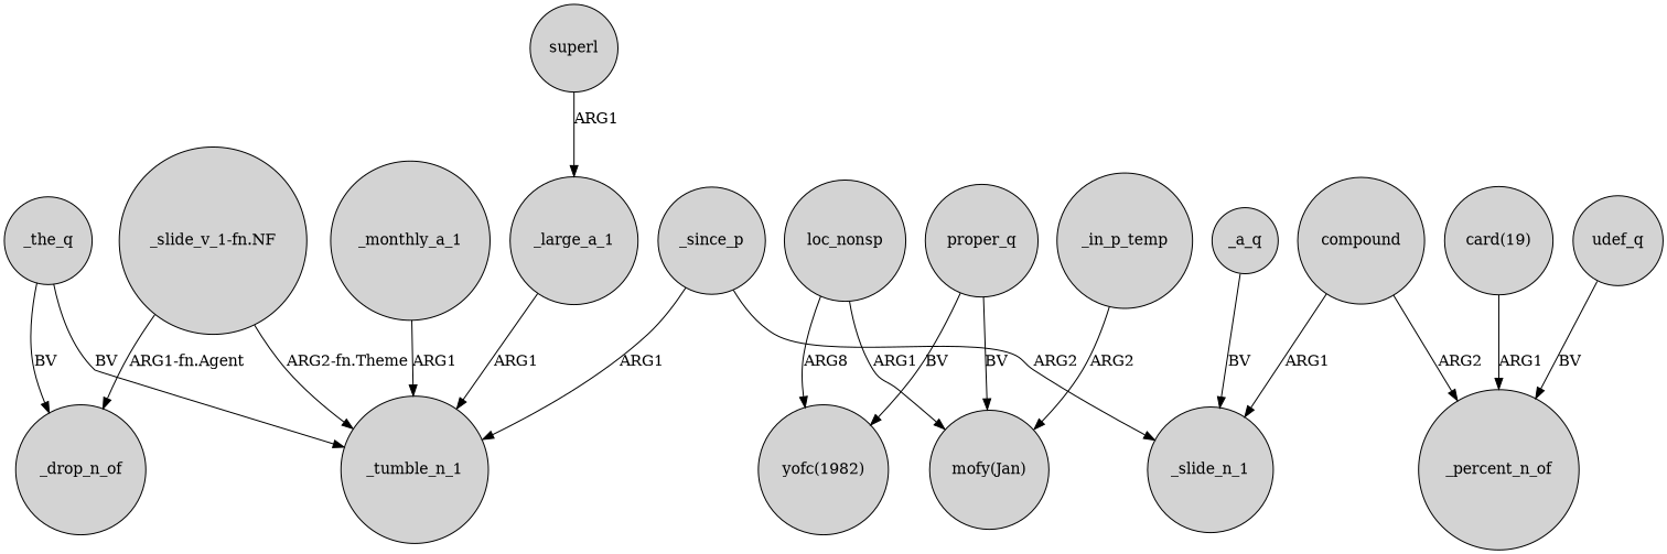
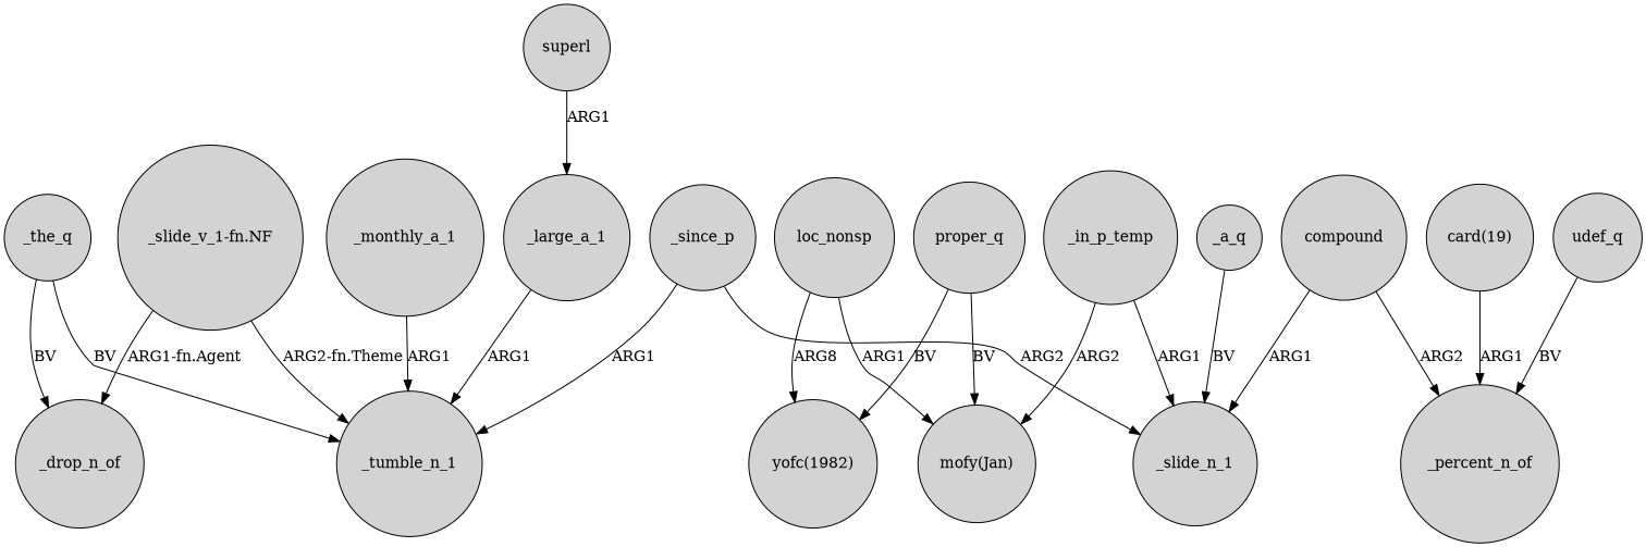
  digraph {
    node [shape=circle style=filled]
    superl
    _large_a_1
    _tumble_n_1
    proper_q
    "yofc(1982)"
    "mofy(Jan)"
    n7 [label="_slide_v_1-fn.NF"]
    _drop_n_of
    _since_p
    _slide_n_1
    _in_p_temp
    _the_q
    "card(19)"
    _percent_n_of
    compound
    loc_nonsp
    udef_q
    _monthly_a_1
    _a_q
    superl -> _large_a_1 [label=ARG1]
    _large_a_1 -> _tumble_n_1 [label=ARG1]
    proper_q -> "yofc(1982)" [label=BV]
    proper_q -> "mofy(Jan)" [label=BV]
    n7 -> _tumble_n_1 [label="ARG2-fn.Theme"]
    n7 -> _drop_n_of [label="ARG1-fn.Agent"]
    _since_p -> _tumble_n_1 [label=ARG1]
    _since_p -> _slide_n_1 [label=ARG2]
    _in_p_temp -> "mofy(Jan)" [label=ARG2]
+   _in_p_temp -> _slide_n_1 [label=ARG1]
    _the_q -> _tumble_n_1 [label=BV]
    _the_q -> _drop_n_of [label=BV]
    "card(19)" -> _percent_n_of [label=ARG1]
    compound -> _slide_n_1 [label=ARG1]
    compound -> _percent_n_of [label=ARG2]
    loc_nonsp -> "yofc(1982)" [label=ARG8]
    loc_nonsp -> "mofy(Jan)" [label=ARG1]
    udef_q -> _percent_n_of [label=BV]
    _monthly_a_1 -> _tumble_n_1 [label=ARG1]
    _a_q -> _slide_n_1 [label=BV]
  }
